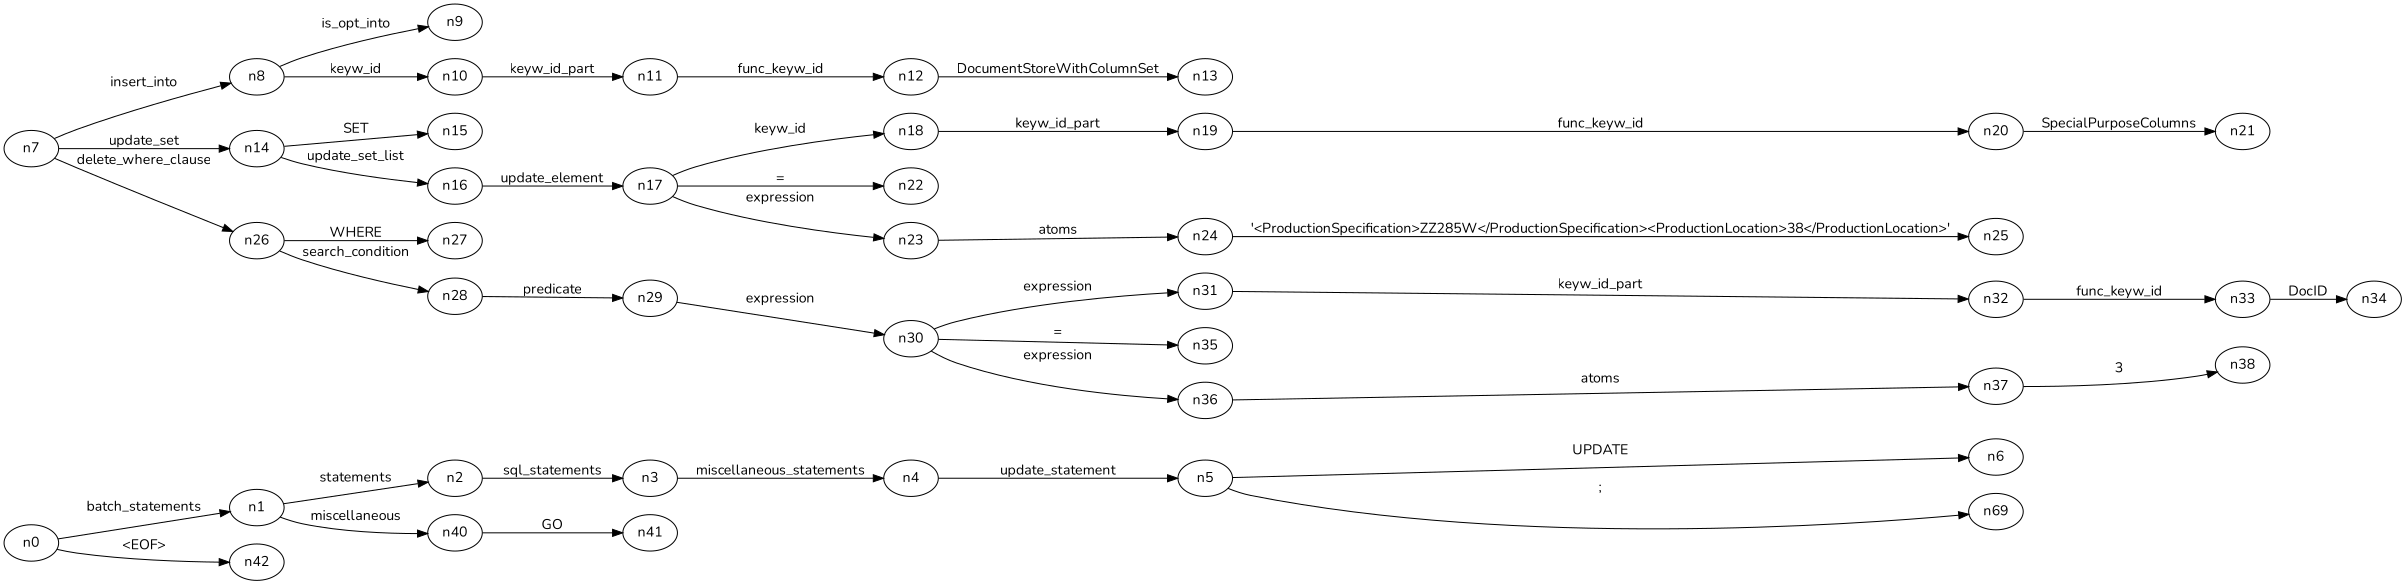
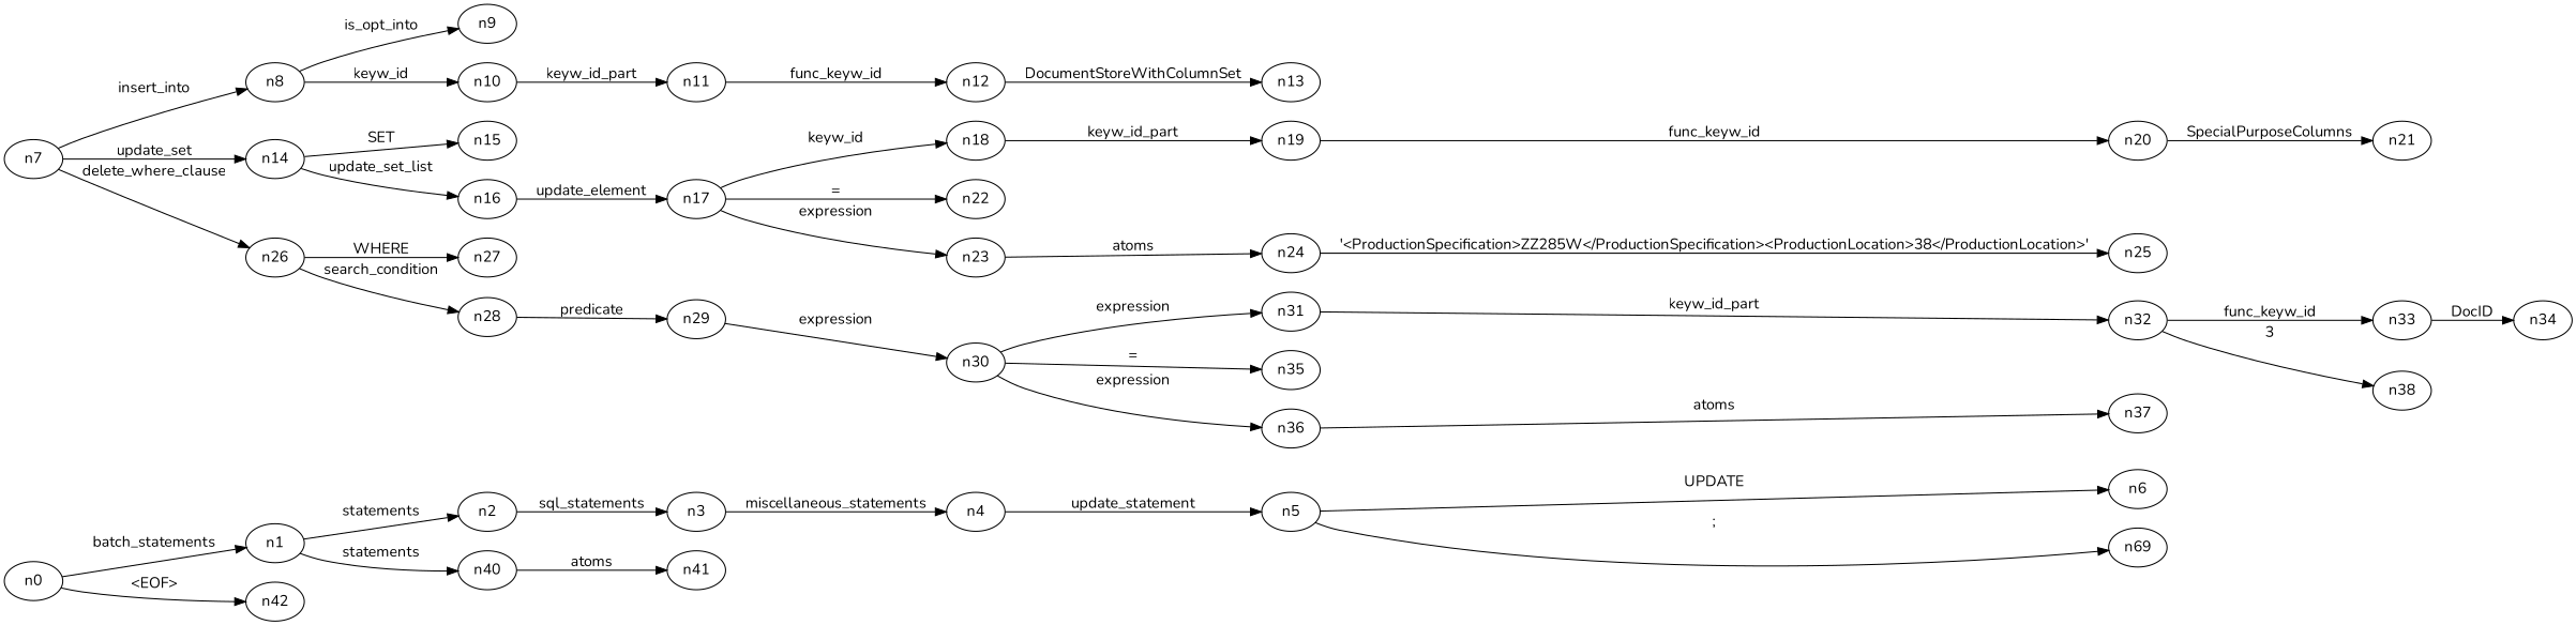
  digraph {
    fontname=Nunito
    rankdir=LR
    node [fontname=Nunito]
    edge [fontname=Nunito]
    n0
    n1
    n42
    n2
    n40
    n3
    n41
    n4
    n5
    n6
    n39 [label=n69]
    n7
    n8
    n14
    n26
    n9
    n10
    n15
    n16
    n27
    n28
    n11
    n12
    n13
    n17
    n18
    n22
    n23
    n19
    n24
    n20
    n21
    n25
    n29
    n30
    n31
    n35
    n36
    n32
    n37
    n33
    n34
    n38
    n0 -> n1 [label=batch_statements]
    n0 -> n42 [label="<EOF>"]
    n1 -> n2 [label=statements]
-   n1 -> n40 [label=miscellaneous]
+   n1 -> n40 [label=statements]
    n2 -> n3 [label=sql_statements]
-   n40 -> n41 [label=GO]
+   n40 -> n41 [label=atoms]
    n3 -> n4 [label=miscellaneous_statements]
    n4 -> n5 [label=update_statement]
    n5 -> n6 [label=UPDATE]
    n5 -> n39 [label=";"]
    n7 -> n8 [label=insert_into]
    n7 -> n14 [label=update_set]
    n7 -> n26 [label=delete_where_clause]
    n8 -> n9 [label=is_opt_into]
    n8 -> n10 [label=keyw_id]
    n14 -> n15 [label=SET]
    n14 -> n16 [label=update_set_list]
    n26 -> n27 [label=WHERE]
    n26 -> n28 [label=search_condition]
    n10 -> n11 [label=keyw_id_part]
    n16 -> n17 [label=update_element]
    n28 -> n29 [label=predicate]
    n11 -> n12 [label=func_keyw_id]
    n12 -> n13 [label=DocumentStoreWithColumnSet]
    n17 -> n18 [label=keyw_id]
    n17 -> n22 [label="="]
    n17 -> n23 [label=expression]
    n18 -> n19 [label=keyw_id_part]
    n23 -> n24 [label=atoms]
    n19 -> n20 [label=func_keyw_id]
    n24 -> n25 [label="'<ProductionSpecification>ZZ285W</ProductionSpecification><ProductionLocation>38</ProductionLocation>'"]
    n20 -> n21 [label=SpecialPurposeColumns]
    n29 -> n30 [label=expression]
    n30 -> n31 [label=expression]
    n30 -> n35 [label="="]
    n30 -> n36 [label=expression]
    n31 -> n32 [label=keyw_id_part]
    n36 -> n37 [label=atoms]
    n32 -> n33 [label=func_keyw_id]
-   n37 -> n38 [label=3]
+   n32 -> n38 [label=3]
    n33 -> n34 [label=DocID]
  }
